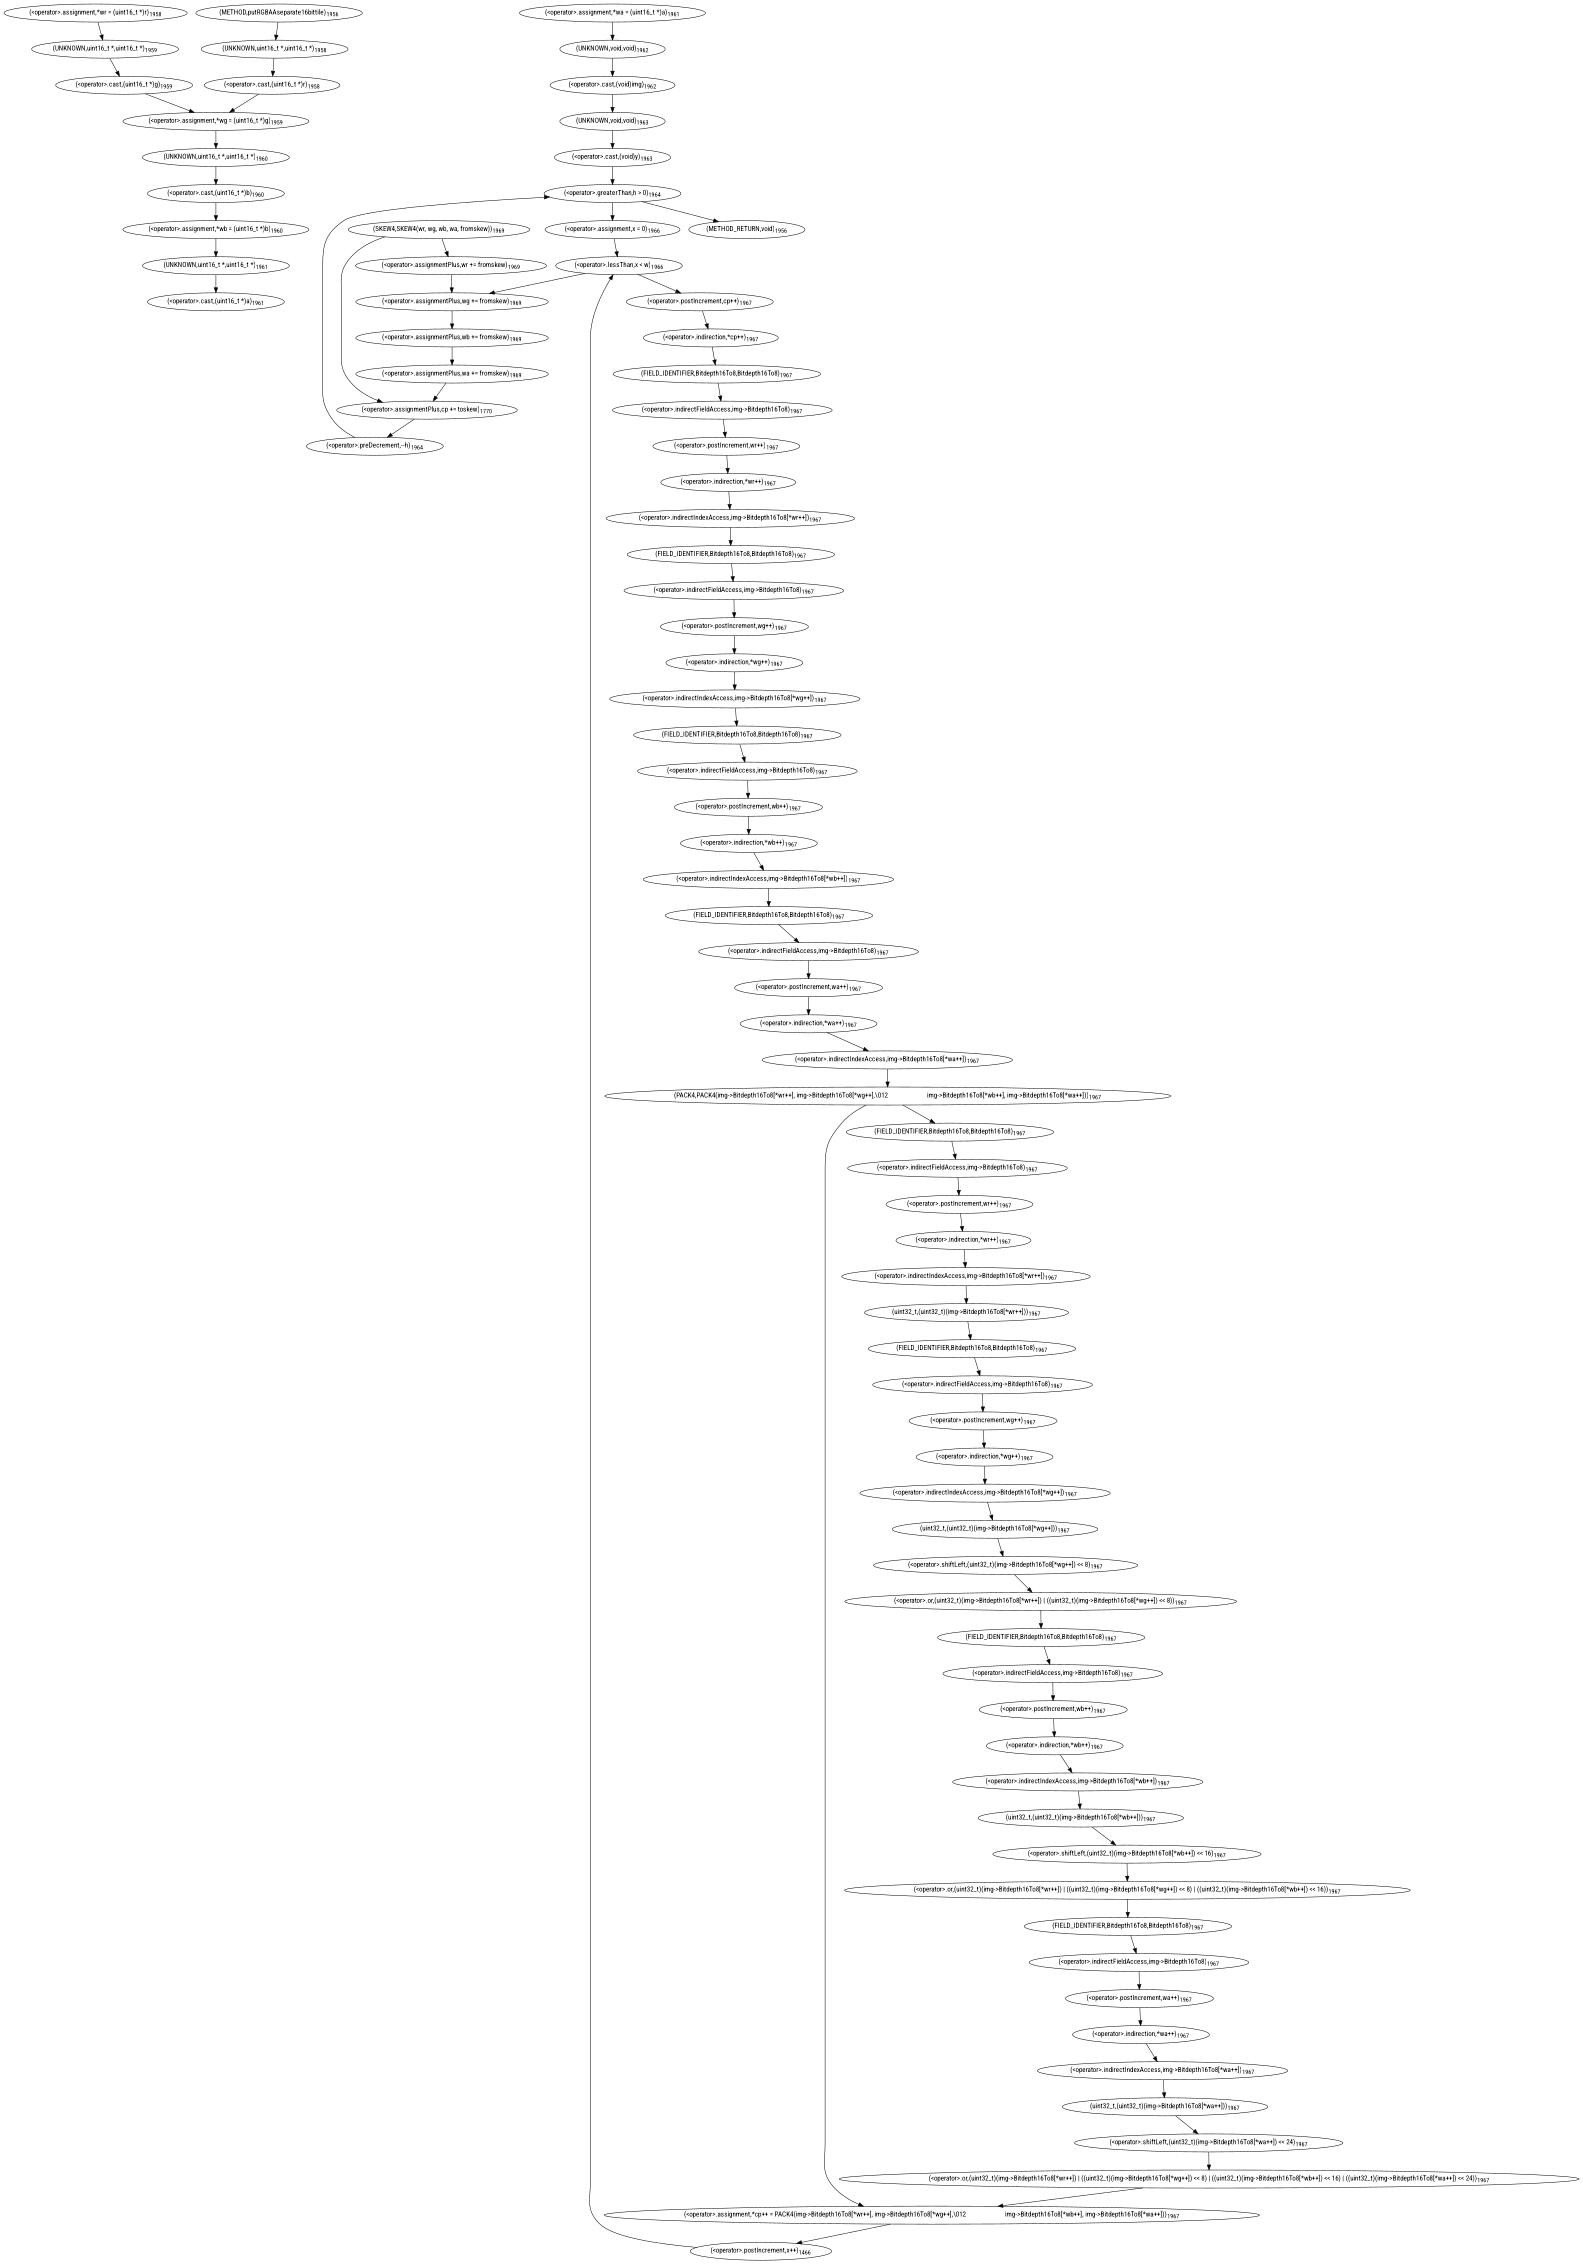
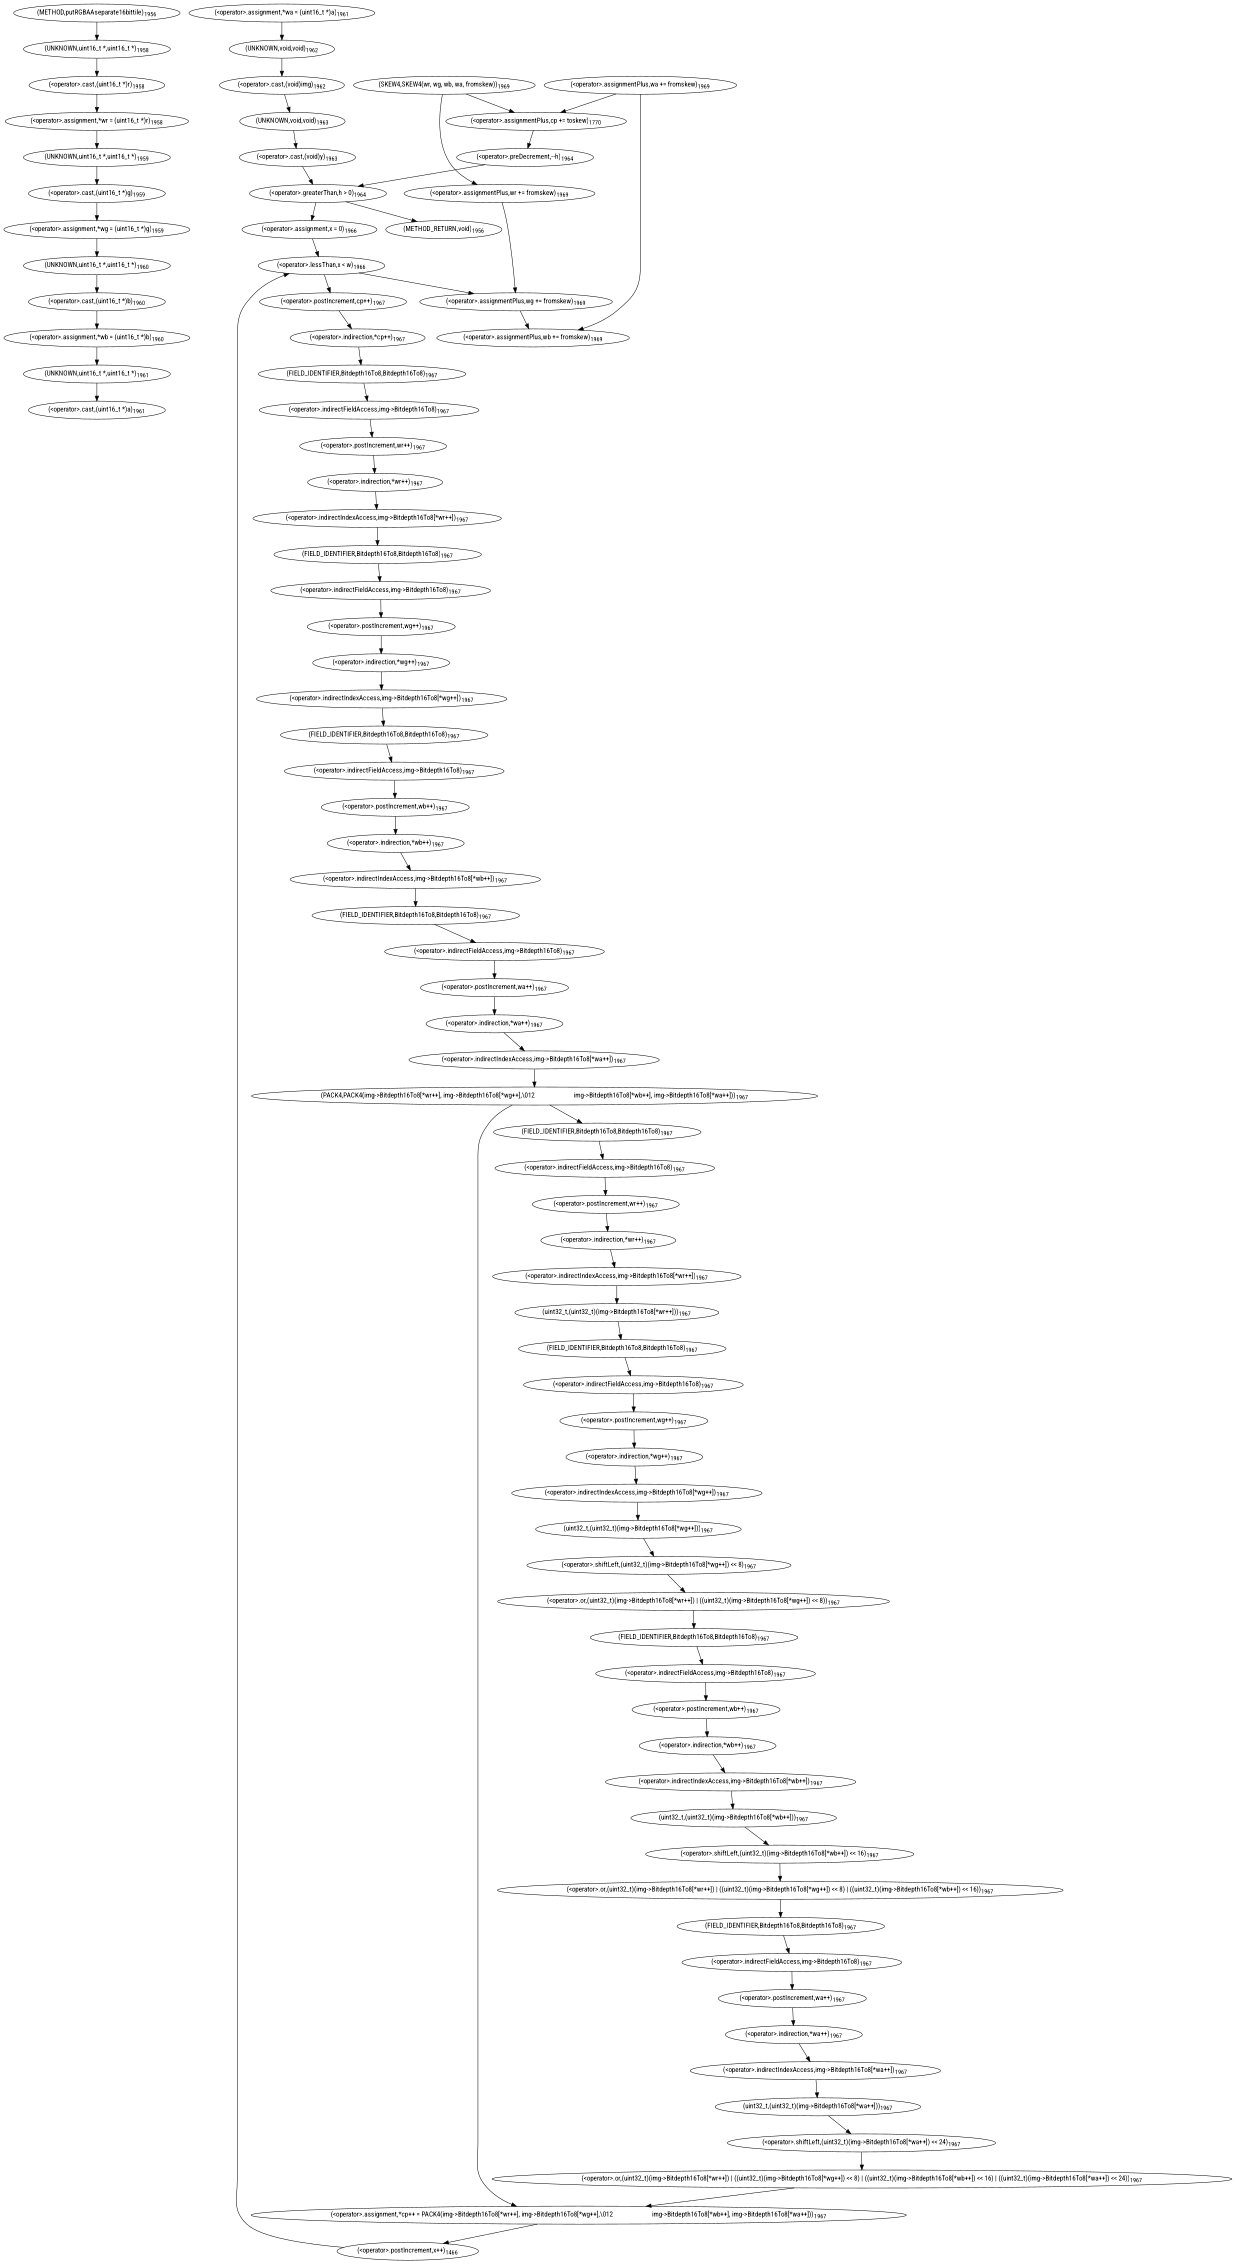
  digraph {
    fontname="Roboto Condensed"
    node [fontname="Roboto Condensed"]
    edge [fontname="Roboto Condensed"]
    n1 [label=<(&lt;operator&gt;.assignment,*wr = (uint16_t *)r)<SUB>1958</SUB>>]
    n2 [label=<(UNKNOWN,uint16_t *,uint16_t *)<SUB>1959</SUB>>]
    n3 [label=<(&lt;operator&gt;.cast,(uint16_t *)g)<SUB>1959</SUB>>]
    n4 [label=<(&lt;operator&gt;.assignment,*wg = (uint16_t *)g)<SUB>1959</SUB>>]
    n5 [label=<(UNKNOWN,uint16_t *,uint16_t *)<SUB>1960</SUB>>]
    n6 [label=<(&lt;operator&gt;.cast,(uint16_t *)b)<SUB>1960</SUB>>]
    n7 [label=<(&lt;operator&gt;.assignment,*wb = (uint16_t *)b)<SUB>1960</SUB>>]
    n8 [label=<(UNKNOWN,uint16_t *,uint16_t *)<SUB>1961</SUB>>]
    n9 [label=<(&lt;operator&gt;.cast,(uint16_t *)a)<SUB>1961</SUB>>]
    n10 [label=<(&lt;operator&gt;.assignment,*wa = (uint16_t *)a)<SUB>1961</SUB>>]
    n11 [label=<(UNKNOWN,void,void)<SUB>1962</SUB>>]
    n12 [label=<(&lt;operator&gt;.cast,(void)img)<SUB>1962</SUB>>]
    n13 [label=<(UNKNOWN,void,void)<SUB>1963</SUB>>]
    n14 [label=<(&lt;operator&gt;.cast,(void)y)<SUB>1963</SUB>>]
    n15 [label=<(&lt;operator&gt;.greaterThan,h &gt; 0)<SUB>1964</SUB>>]
    n16 [label=<(&lt;operator&gt;.assignment,x = 0)<SUB>1966</SUB>>]
    n17 [label=<(METHOD_RETURN,void)<SUB>1956</SUB>>]
    n18 [label=<(&lt;operator&gt;.cast,(uint16_t *)r)<SUB>1958</SUB>>]
    n19 [label=<(&lt;operator&gt;.lessThan,x &lt; w)<SUB>1966</SUB>>]
    n20 [label=<(&lt;operator&gt;.preDecrement,--h)<SUB>1964</SUB>>]
    n21 [label=<(UNKNOWN,uint16_t *,uint16_t *)<SUB>1958</SUB>>]
    n22 [label=<(SKEW4,SKEW4(wr, wg, wb, wa, fromskew))<SUB>1969</SUB>>]
    n23 [label=<(&lt;operator&gt;.assignmentPlus,cp += toskew)<SUB>1770</SUB>>]
    n24 [label=<(&lt;operator&gt;.assignmentPlus,wr += fromskew)<SUB>1969</SUB>>]
    n25 [label=<(&lt;operator&gt;.assignmentPlus,wg += fromskew)<SUB>1969</SUB>>]
    n26 [label=<(&lt;operator&gt;.postIncrement,cp++)<SUB>1967</SUB>>]
    n27 [label=<(&lt;operator&gt;.indirection,*cp++)<SUB>1967</SUB>>]
    n28 [label=<(&lt;operator&gt;.postIncrement,x++)<SUB>1466</SUB>>]
    n29 [label=<(&lt;operator&gt;.assignment,*cp++ = PACK4(img-&gt;Bitdepth16To8[*wr++], img-&gt;Bitdepth16To8[*wg++],\012                          img-&gt;Bitdepth16To8[*wb++], img-&gt;Bitdepth16To8[*wa++]))<SUB>1967</SUB>>]
    n30 [label=<(FIELD_IDENTIFIER,Bitdepth16To8,Bitdepth16To8)<SUB>1967</SUB>>]
    n31 [label=<(&lt;operator&gt;.indirectFieldAccess,img-&gt;Bitdepth16To8)<SUB>1967</SUB>>]
    n32 [label=<(PACK4,PACK4(img-&gt;Bitdepth16To8[*wr++], img-&gt;Bitdepth16To8[*wg++],\012                          img-&gt;Bitdepth16To8[*wb++], img-&gt;Bitdepth16To8[*wa++]))<SUB>1967</SUB>>]
    n33 [label=<(FIELD_IDENTIFIER,Bitdepth16To8,Bitdepth16To8)<SUB>1967</SUB>>]
    n34 [label=<(&lt;operator&gt;.indirectFieldAccess,img-&gt;Bitdepth16To8)<SUB>1967</SUB>>]
    n35 [label=<(&lt;operator&gt;.indirectIndexAccess,img-&gt;Bitdepth16To8[*wr++])<SUB>1967</SUB>>]
    n36 [label=<(FIELD_IDENTIFIER,Bitdepth16To8,Bitdepth16To8)<SUB>1967</SUB>>]
    n37 [label=<(&lt;operator&gt;.indirectFieldAccess,img-&gt;Bitdepth16To8)<SUB>1967</SUB>>]
    n38 [label=<(&lt;operator&gt;.indirectIndexAccess,img-&gt;Bitdepth16To8[*wg++])<SUB>1967</SUB>>]
    n39 [label=<(FIELD_IDENTIFIER,Bitdepth16To8,Bitdepth16To8)<SUB>1967</SUB>>]
    n40 [label=<(&lt;operator&gt;.indirectFieldAccess,img-&gt;Bitdepth16To8)<SUB>1967</SUB>>]
    n41 [label=<(&lt;operator&gt;.indirectIndexAccess,img-&gt;Bitdepth16To8[*wb++])<SUB>1967</SUB>>]
    n42 [label=<(FIELD_IDENTIFIER,Bitdepth16To8,Bitdepth16To8)<SUB>1967</SUB>>]
    n43 [label=<(&lt;operator&gt;.indirectFieldAccess,img-&gt;Bitdepth16To8)<SUB>1967</SUB>>]
    n44 [label=<(&lt;operator&gt;.indirectIndexAccess,img-&gt;Bitdepth16To8[*wa++])<SUB>1967</SUB>>]
    n45 [label=<(&lt;operator&gt;.assignmentPlus,wb += fromskew)<SUB>1969</SUB>>]
    n46 [label=<(&lt;operator&gt;.assignmentPlus,wa += fromskew)<SUB>1969</SUB>>]
    n47 [label=<(&lt;operator&gt;.postIncrement,wr++)<SUB>1967</SUB>>]
    n48 [label=<(&lt;operator&gt;.indirection,*wr++)<SUB>1967</SUB>>]
    n49 [label=<(&lt;operator&gt;.postIncrement,wg++)<SUB>1967</SUB>>]
    n50 [label=<(&lt;operator&gt;.indirection,*wg++)<SUB>1967</SUB>>]
    n51 [label=<(&lt;operator&gt;.postIncrement,wb++)<SUB>1967</SUB>>]
    n52 [label=<(&lt;operator&gt;.indirection,*wb++)<SUB>1967</SUB>>]
    n53 [label=<(&lt;operator&gt;.postIncrement,wa++)<SUB>1967</SUB>>]
    n54 [label=<(&lt;operator&gt;.indirection,*wa++)<SUB>1967</SUB>>]
    n55 [label=<(&lt;operator&gt;.or,(uint32_t)(img-&gt;Bitdepth16To8[*wr++]) | ((uint32_t)(img-&gt;Bitdepth16To8[*wg++]) &lt;&lt; 8) | ((uint32_t)(img-&gt;Bitdepth16To8[*wb++]) &lt;&lt; 16) | ((uint32_t)(img-&gt;Bitdepth16To8[*wa++]) &lt;&lt; 24))<SUB>1967</SUB>>]
    n56 [label=<(&lt;operator&gt;.or,(uint32_t)(img-&gt;Bitdepth16To8[*wr++]) | ((uint32_t)(img-&gt;Bitdepth16To8[*wg++]) &lt;&lt; 8) | ((uint32_t)(img-&gt;Bitdepth16To8[*wb++]) &lt;&lt; 16))<SUB>1967</SUB>>]
    n57 [label=<(FIELD_IDENTIFIER,Bitdepth16To8,Bitdepth16To8)<SUB>1967</SUB>>]
    n58 [label=<(&lt;operator&gt;.indirectFieldAccess,img-&gt;Bitdepth16To8)<SUB>1967</SUB>>]
    n59 [label=<(&lt;operator&gt;.shiftLeft,(uint32_t)(img-&gt;Bitdepth16To8[*wa++]) &lt;&lt; 24)<SUB>1967</SUB>>]
    n60 [label=<(&lt;operator&gt;.or,(uint32_t)(img-&gt;Bitdepth16To8[*wr++]) | ((uint32_t)(img-&gt;Bitdepth16To8[*wg++]) &lt;&lt; 8))<SUB>1967</SUB>>]
    n61 [label=<(FIELD_IDENTIFIER,Bitdepth16To8,Bitdepth16To8)<SUB>1967</SUB>>]
    n62 [label=<(&lt;operator&gt;.indirectFieldAccess,img-&gt;Bitdepth16To8)<SUB>1967</SUB>>]
    n63 [label=<(&lt;operator&gt;.shiftLeft,(uint32_t)(img-&gt;Bitdepth16To8[*wb++]) &lt;&lt; 16)<SUB>1967</SUB>>]
    n64 [label=<(uint32_t,(uint32_t)(img-&gt;Bitdepth16To8[*wa++]))<SUB>1967</SUB>>]
    n65 [label=<(uint32_t,(uint32_t)(img-&gt;Bitdepth16To8[*wr++]))<SUB>1967</SUB>>]
    n66 [label=<(FIELD_IDENTIFIER,Bitdepth16To8,Bitdepth16To8)<SUB>1967</SUB>>]
    n67 [label=<(&lt;operator&gt;.indirectFieldAccess,img-&gt;Bitdepth16To8)<SUB>1967</SUB>>]
    n68 [label=<(&lt;operator&gt;.shiftLeft,(uint32_t)(img-&gt;Bitdepth16To8[*wg++]) &lt;&lt; 8)<SUB>1967</SUB>>]
    n69 [label=<(uint32_t,(uint32_t)(img-&gt;Bitdepth16To8[*wb++]))<SUB>1967</SUB>>]
    n70 [label=<(&lt;operator&gt;.indirectIndexAccess,img-&gt;Bitdepth16To8[*wa++])<SUB>1967</SUB>>]
    n71 [label=<(&lt;operator&gt;.indirectIndexAccess,img-&gt;Bitdepth16To8[*wr++])<SUB>1967</SUB>>]
    n72 [label=<(uint32_t,(uint32_t)(img-&gt;Bitdepth16To8[*wg++]))<SUB>1967</SUB>>]
    n73 [label=<(&lt;operator&gt;.indirectIndexAccess,img-&gt;Bitdepth16To8[*wb++])<SUB>1967</SUB>>]
    n74 [label=<(&lt;operator&gt;.postIncrement,wa++)<SUB>1967</SUB>>]
    n75 [label=<(&lt;operator&gt;.indirection,*wa++)<SUB>1967</SUB>>]
    n76 [label=<(&lt;operator&gt;.postIncrement,wr++)<SUB>1967</SUB>>]
    n77 [label=<(&lt;operator&gt;.indirection,*wr++)<SUB>1967</SUB>>]
    n78 [label=<(&lt;operator&gt;.indirectIndexAccess,img-&gt;Bitdepth16To8[*wg++])<SUB>1967</SUB>>]
    n79 [label=<(&lt;operator&gt;.postIncrement,wb++)<SUB>1967</SUB>>]
    n80 [label=<(&lt;operator&gt;.indirection,*wb++)<SUB>1967</SUB>>]
    n81 [label=<(&lt;operator&gt;.postIncrement,wg++)<SUB>1967</SUB>>]
    n82 [label=<(&lt;operator&gt;.indirection,*wg++)<SUB>1967</SUB>>]
    n83 [label=<(METHOD,putRGBAAseparate16bittile)<SUB>1956</SUB>>]
    n1 -> n2
    n2 -> n3
    n3 -> n4
    n4 -> n5
    n5 -> n6
    n6 -> n7
    n7 -> n8
    n8 -> n9
    n10 -> n11
    n11 -> n12
    n12 -> n13
    n13 -> n14
    n14 -> n15
    n15 -> n16
    n15 -> n17
    n16 -> n19
-   n18 -> n4
+   n18 -> n1
    n19 -> n25
    n19 -> n26
    n20 -> n15
    n21 -> n18
    n22 -> n23
    n22 -> n24
    n23 -> n20
    n24 -> n25
    n25 -> n45
    n26 -> n27
    n27 -> n30
    n28 -> n19
    n29 -> n28
    n30 -> n31
    n31 -> n47
    n32 -> n29
    n32 -> n33
    n33 -> n34
    n34 -> n76
    n35 -> n36
    n36 -> n37
    n37 -> n49
    n38 -> n39
    n39 -> n40
    n40 -> n51
    n41 -> n42
    n42 -> n43
    n43 -> n53
    n44 -> n32
-   n45 -> n46
+   n46 -> n45
    n46 -> n23
    n47 -> n48
    n48 -> n35
    n49 -> n50
    n50 -> n38
    n51 -> n52
    n52 -> n41
    n53 -> n54
    n54 -> n44
    n55 -> n29
    n56 -> n57
    n57 -> n58
    n58 -> n74
    n59 -> n55
    n60 -> n61
    n61 -> n62
    n62 -> n79
    n63 -> n56
    n64 -> n59
    n65 -> n66
    n66 -> n67
    n67 -> n81
    n68 -> n60
    n69 -> n63
    n70 -> n64
    n71 -> n65
    n72 -> n68
    n73 -> n69
    n74 -> n75
    n75 -> n70
    n76 -> n77
    n77 -> n71
    n78 -> n72
    n79 -> n80
    n80 -> n73
    n81 -> n82
    n82 -> n78
    n83 -> n21
  }
